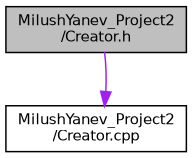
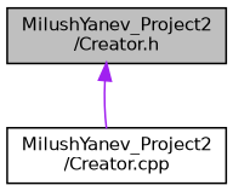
  digraph {
    node [color=black fontname=Helvetica fontsize=10 shape=record style=filled]
    n1 [fillcolor=grey75 fontcolor=black height=0.2 label="MilushYanev_Project2\l/Creator.h" width=0.4]
    n2 [fillcolor=white height=0.2 label="MilushYanev_Project2\l/Creator.cpp" width=0.4]
-   n2 -> n1 [color=purple dir=back fontname=Helvetica fontsize=10 labelfontname=Helvetica labelfontsize=10 style=solid]
+   n1 -> n2 [color=purple dir=back fontname=Helvetica fontsize=10 labelfontname=Helvetica labelfontsize=10 style=solid]
  }
